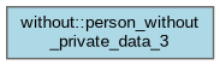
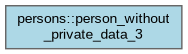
  digraph {
    rankdir=LR
    fontname="Liberation Sans"
-   n1 [color=grey40 fillcolor=lightblue fontname="Liberation Sans" fontsize=10 height=0.2 label="without::person_without\l_private_data_3" shape=box style=filled width=0.4]
+   n1 [color=grey40 fillcolor=lightblue fontname="Liberation Sans" fontsize=10 height=0.2 label="persons::person_without\l_private_data_3" shape=box style=filled width=0.4]
  }
